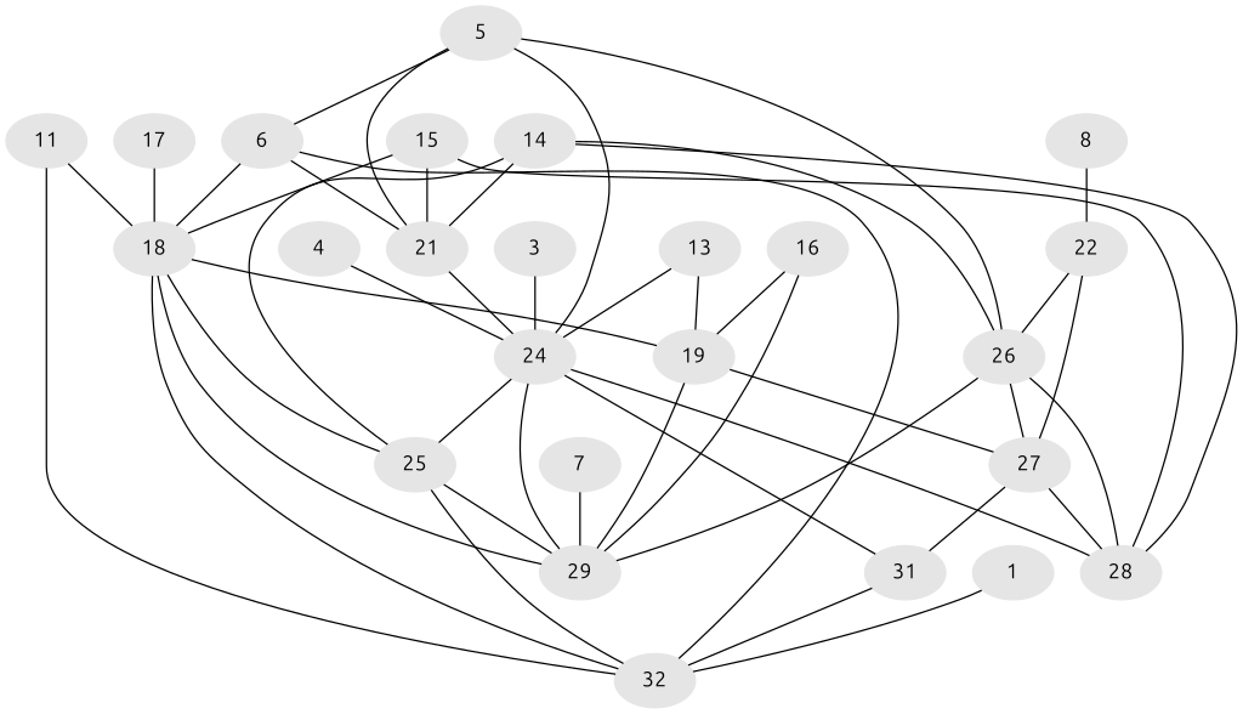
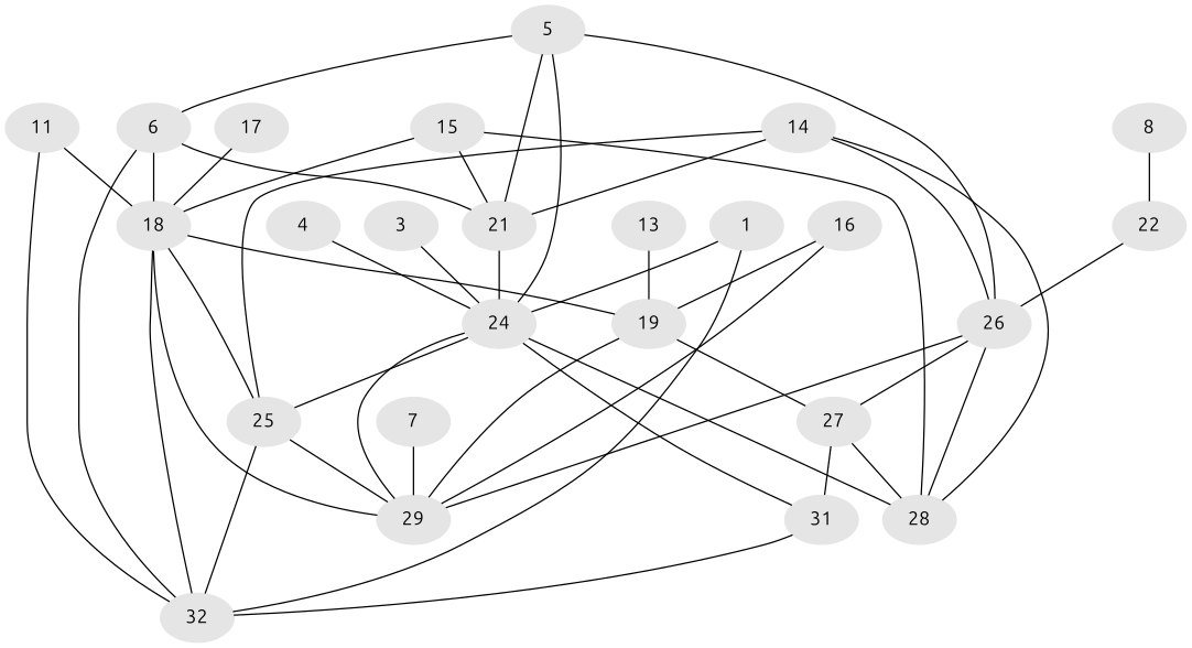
  graph {
    fontname=Ubuntu
    node [color=gray90 fontname=Ubuntu style=filled]
    edge [fontname=Ubuntu weight=1.0]
    1
    24
    32
    29
    25
    28
    31
    3
    4
    19
    27
    5
    6
    21
    26
    18
    7
    8
    22
    11
    13
    14
    15
    16
    17
-   13 -- 24
+   1 -- 24
    1 -- 32
    24 -- 29
    24 -- 25
    24 -- 28
    24 -- 31
    25 -- 32
    25 -- 29
    31 -- 32
    3 -- 24
    4 -- 24
    19 -- 29
    19 -- 27
    27 -- 28
    27 -- 31
    5 -- 24
    5 -- 6
    5 -- 21
    5 -- 26
    6 -- 32
    6 -- 21
    6 -- 18
    21 -- 24
    26 -- 29
    26 -- 28
    26 -- 27
    18 -- 32
    18 -- 29
    18 -- 25
    18 -- 19
    7 -- 29
    8 -- 22
-   22 -- 27
    22 -- 26
    11 -- 32
    11 -- 18
    13 -- 19
    14 -- 25
    14 -- 28
    14 -- 21
    14 -- 26
    15 -- 28
    15 -- 21
    15 -- 18
    16 -- 29
    16 -- 19
    17 -- 18
  }
